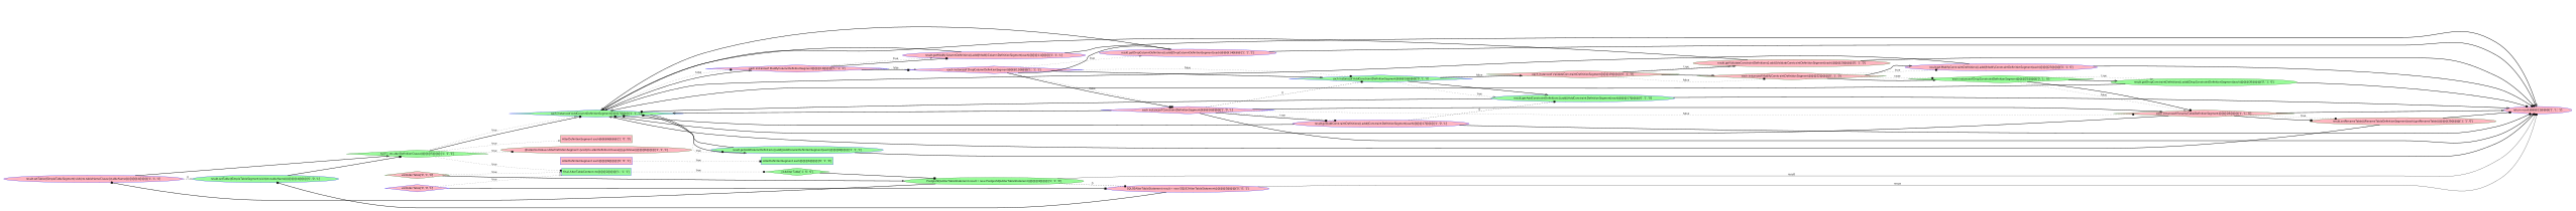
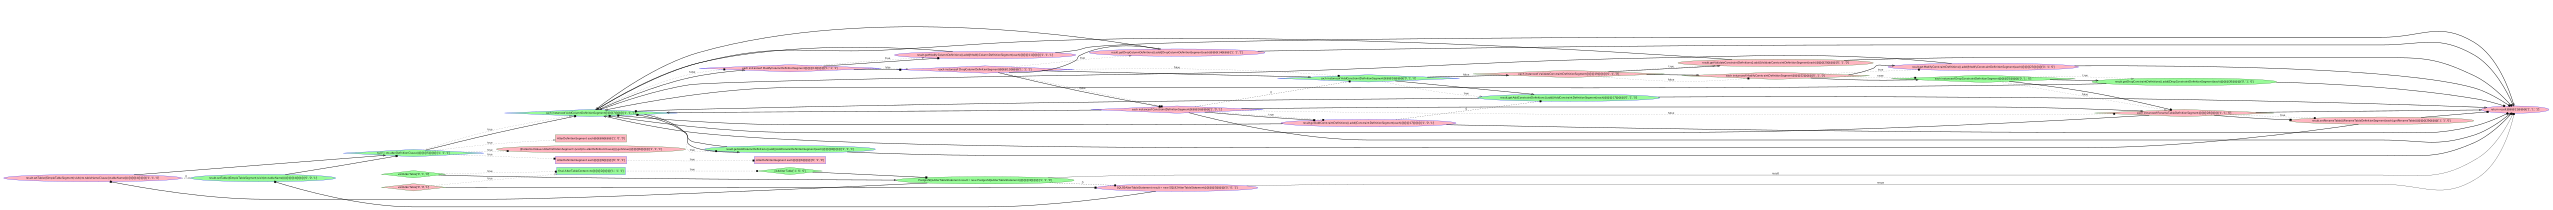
  digraph {
    fontname=Nunito
    rankdir=LR
    node [color=blue fillcolor=lightpink fontname=Nunito shape=ellipse style=filled]
    edge [arrowhead=box fontname=Nunito style=bold]
    n1 [label="result.setTable((SimpleTableSegment)visit(ctx.tableNameClause().tableName()))@@@4@@@['1', '1', '0']"]
    n2 [fillcolor=palegreen label="result.setTable((SimpleTableSegment)visit(ctx.tableName()))@@@4@@@['0', '0', '1']"]
-   n3 [color=darkgreen fillcolor=palegreen label="null != ctx.alterDefinitionClause()@@@5@@@['1', '1', '1']" shape=diamond]
+   n3 [fillcolor=palegreen label="null != ctx.alterDefinitionClause()@@@5@@@['1', '1', '1']" shape=diamond]
    n4 [fillcolor=palegreen label="each instanceof AddColumnDefinitionSegment@@@7@@@['1', '1', '1']" shape=diamond]
    n5 [color=darkgreen label="AlterDefinitionSegment each@@@6@@@['1', '0', '0']" shape=box]
    n6 [color=darkgreen label="((CollectionValue<AlterDefinitionSegment>)visit(ctx.alterDefinitionClause())).getValue()@@@6@@@['1', '1', '1']"]
    n7 [label="AlterDefinitionSegment each@@@6@@@['0', '0', '1']" shape=box]
    n8 [label="each instanceof ConstraintDefinitionSegment@@@16@@@['1', '0', '1']" shape=diamond]
    n9 [label="result.getAddConstraintDefinitions().add((ConstraintDefinitionSegment)each)@@@17@@@['1', '0', '1']"]
    n10 [label="return result@@@21@@@['1', '1', '1']"]
    n11 [color=darkgreen label="each instanceof RenameTableDefinitionSegment@@@28@@@['1', '1', '0']" shape=diamond]
    n12 [fillcolor=palegreen label="each instanceof AddConstraintDefinitionSegment@@@16@@@['0', '1', '0']" shape=diamond]
    n13 [fillcolor=palegreen label="result.getAddConstraintDefinitions().add((AddConstraintDefinitionSegment)each)@@@17@@@['0', '1', '0']"]
    n14 [label="each instanceof ModifyColumnDefinitionSegment@@@10@@@['1', '1', '1']" shape=diamond]
    n15 [fillcolor=palegreen label="result.getAddColumnDefinitions().add((AddColumnDefinitionSegment)each)@@@8@@@['1', '1', '1']"]
    n16 [color=darkgreen label="result.setRenameTable(((RenameTableDefinitionSegment)each).getRenameTable())@@@29@@@['1', '1', '0']"]
    n17 [color=darkgreen label="each instanceof ValidateConstraintDefinitionSegment@@@19@@@['0', '1', '0']" shape=diamond]
-   n18 [fillcolor=palegreen label="AlterDefinitionSegment each@@@6@@@['0', '1', '0']" shape=box]
+   n18 [label="AlterDefinitionSegment each@@@6@@@['0', '1', '0']" shape=box]
    n19 [label="each instanceof DropColumnDefinitionSegment@@@13@@@['1', '1', '1']" shape=diamond]
    n20 [label="result.getDropColumnDefinitions().add((DropColumnDefinitionSegment)each)@@@14@@@['1', '1', '1']"]
    n21 [color=darkgreen fillcolor=palegreen label="each instanceof DropConstraintDefinitionSegment@@@25@@@['0', '1', '0']" shape=diamond]
    n22 [color=darkgreen fillcolor=palegreen label="result.getDropConstraintDefinitions().add((DropConstraintDefinitionSegment)each)@@@26@@@['0', '1', '0']"]
    n23 [color=darkgreen label="each instanceof ModifyConstraintDefinitionSegment@@@22@@@['0', '1', '0']" shape=diamond]
    n24 [label="result.getModifyConstraintDefinitions().add((ModifyConstraintDefinitionSegment)each)@@@23@@@['0', '1', '0']"]
    n25 [label="result.getModifyColumnDefinitions().add((ModifyColumnDefinitionSegment)each)@@@11@@@['1', '1', '1']"]
    n26 [fillcolor=palegreen label="final AlterTableContext ctx@@@2@@@['1', '1', '1']" shape=box]
    n27 [color=darkgreen fillcolor=palegreen label="visitAlterTable['1', '0', '0']" shape=diamond]
    n28 [color=darkgreen fillcolor=palegreen label="PostgreSQLAlterTableStatement result = new PostgreSQLAlterTableStatement()@@@3@@@['1', '1', '0']"]
    n29 [label="SQL92AlterTableStatement result = new SQL92AlterTableStatement()@@@3@@@['0', '0', '1']"]
    n30 [color=darkgreen label="result.getValidateConstraintDefinitions().add((ValidateConstraintDefinitionSegment)each)@@@20@@@['0', '1', '0']"]
-   n31 [label="visitAlterTable['0', '0', '1']" shape=diamond]
-   n32 [color=darkgreen label="visitAlterTable['0', '1', '0']" shape=diamond]
+   n31 [color=darkgreen label="visitAlterTable['0', '0', '1']" shape=diamond]
+   n32 [color=darkgreen fillcolor=palegreen label="visitAlterTable['0', '1', '0']" shape=diamond]
    n1 -> n2 [arrowhead=onormal label=0 style=dashed]
    n1 -> n3 [arrowhead=onormal]
    n2 -> n3
    n3 -> n4
    n3 -> n4 [arrowhead=onormal label=true style=dotted]
    n3 -> n5 [arrowhead=onormal label=true style=dotted]
    n3 -> n6 [label=true style=dotted]
-   n3 -> n26 [label=true style=dotted]
+   n3 -> n7 [label=true style=dotted]
    n4 -> n14 [arrowhead=onormal]
    n4 -> n14 [label=false style=dotted]
    n4 -> n15 [arrowhead=onormal]
    n4 -> n15 [label=true style=dotted]
    n7 -> n18 [label=true style=dotted]
    n8 -> n4 [arrowhead=onormal]
    n8 -> n9 [label=true style=dotted]
    n8 -> n9
    n8 -> n10 [arrowhead=onormal]
    n8 -> n11 [label=false style=dotted]
    n8 -> n11 [arrowhead=onormal]
    n8 -> n12 [label=0 style=dashed]
    n9 -> n4
    n9 -> n10
    n9 -> n13 [label=0 style=dashed]
    n11 -> n4
    n11 -> n10 [arrowhead=onormal]
    n11 -> n16
    n11 -> n16 [label=true style=dotted]
    n12 -> n13 [arrowhead=onormal label=true style=dotted]
    n12 -> n13 [arrowhead=onormal]
    n12 -> n17 [arrowhead=onormal label=false style=dotted]
    n12 -> n17 [arrowhead=onormal]
    n13 -> n4
    n13 -> n10 [arrowhead=onormal]
    n14 -> n19 [arrowhead=onormal label=false style=dotted]
    n14 -> n19
    n14 -> n25 [arrowhead=onormal label=true style=dotted]
    n14 -> n25
    n15 -> n4
    n15 -> n10
    n16 -> n4 [arrowhead=onormal]
    n16 -> n10
    n17 -> n23 [label=false style=dotted]
    n17 -> n23 [arrowhead=onormal]
    n17 -> n30 [arrowhead=onormal label=true style=dotted]
    n17 -> n30 [arrowhead=onormal]
    n19 -> n8 [label=false style=dotted]
    n19 -> n8
    n19 -> n12 [arrowhead=onormal]
    n19 -> n12 [label=false style=dotted]
    n19 -> n20 [arrowhead=onormal label=true style=dotted]
    n19 -> n20 [arrowhead=onormal]
    n20 -> n4 [arrowhead=onormal]
    n20 -> n10 [arrowhead=onormal]
    n21 -> n11
    n21 -> n11 [arrowhead=onormal label=false style=dotted]
    n21 -> n22 [arrowhead=onormal label=true style=dotted]
    n21 -> n22 [arrowhead=onormal]
    n22 -> n4 [arrowhead=onormal]
    n22 -> n10
    n23 -> n21 [arrowhead=onormal]
    n23 -> n21 [label=false style=dotted]
    n23 -> n24 [arrowhead=onormal]
    n23 -> n24 [label=true style=dotted]
    n24 -> n4 [arrowhead=onormal]
    n24 -> n10
    n25 -> n4 [arrowhead=onormal]
    n25 -> n10 [arrowhead=onormal]
    n26 -> n27 [label=true style=dotted]
    n27 -> n28
    n28 -> n1
    n28 -> n10 [label=result style=solid]
    n28 -> n29 [label=0 style=dashed]
    n29 -> n2
    n29 -> n10 [label=result style=solid]
    n30 -> n4 [arrowhead=onormal]
    n30 -> n10
    n31 -> n26 [arrowhead=onormal label=true style=dotted]
    n31 -> n29
-   n32 -> n26 [arrowhead=onormal label=true style=dotted]
+   n32 -> n26 [label=true style=dotted]
    n32 -> n28 [arrowhead=onormal]
  }
